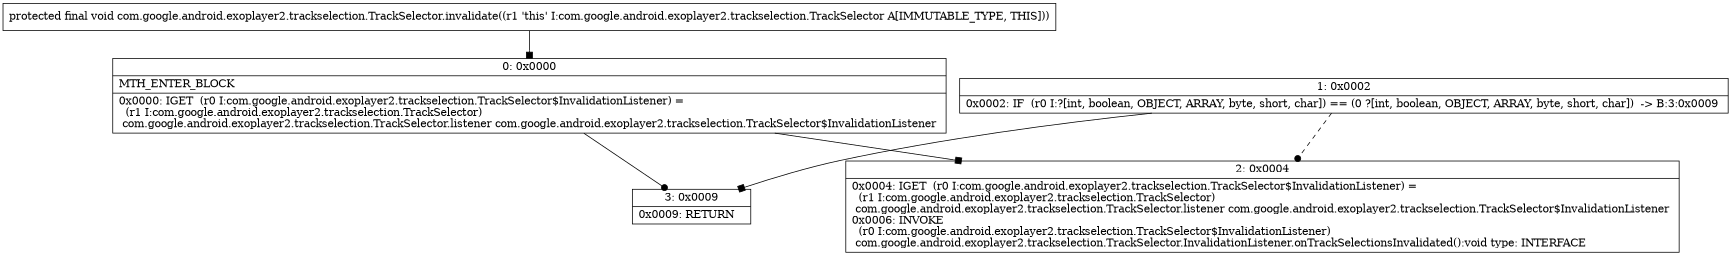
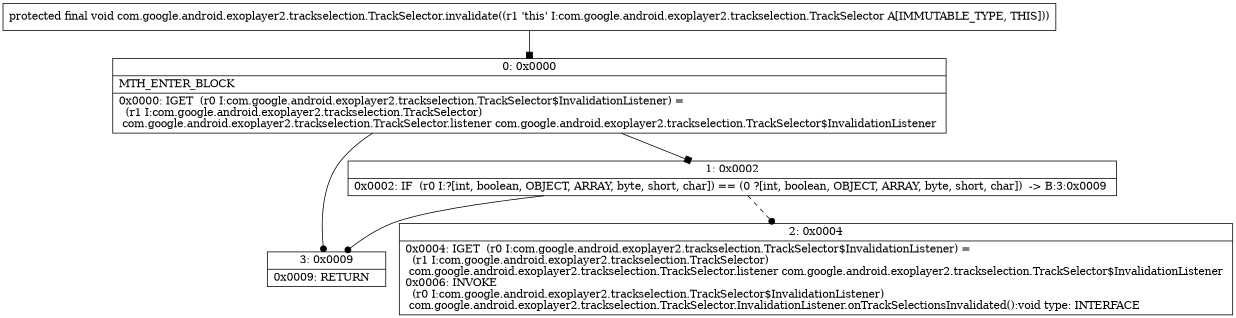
  digraph {
    fontname="DejaVu Serif"
    node [fontname="DejaVu Serif" shape=record]
    edge [arrowhead=box fontname="DejaVu Serif"]
    n1 [label="{0\:\ 0x0000|MTH_ENTER_BLOCK\l|0x0000: IGET  (r0 I:com.google.android.exoplayer2.trackselection.TrackSelector$InvalidationListener) = \l  (r1 I:com.google.android.exoplayer2.trackselection.TrackSelector)\l com.google.android.exoplayer2.trackselection.TrackSelector.listener com.google.android.exoplayer2.trackselection.TrackSelector$InvalidationListener \l}"]
    n2 [label="{1\:\ 0x0002|0x0002: IF  (r0 I:?[int, boolean, OBJECT, ARRAY, byte, short, char]) == (0 ?[int, boolean, OBJECT, ARRAY, byte, short, char])  \-\> B:3:0x0009 \l}"]
    n3 [label="{3\:\ 0x0009|0x0009: RETURN   \l}"]
    n4 [label="{2\:\ 0x0004|0x0004: IGET  (r0 I:com.google.android.exoplayer2.trackselection.TrackSelector$InvalidationListener) = \l  (r1 I:com.google.android.exoplayer2.trackselection.TrackSelector)\l com.google.android.exoplayer2.trackselection.TrackSelector.listener com.google.android.exoplayer2.trackselection.TrackSelector$InvalidationListener \l0x0006: INVOKE  \l  (r0 I:com.google.android.exoplayer2.trackselection.TrackSelector$InvalidationListener)\l com.google.android.exoplayer2.trackselection.TrackSelector.InvalidationListener.onTrackSelectionsInvalidated():void type: INTERFACE \l}"]
    n5 [label="{protected final void com.google.android.exoplayer2.trackselection.TrackSelector.invalidate((r1 'this' I:com.google.android.exoplayer2.trackselection.TrackSelector A[IMMUTABLE_TYPE, THIS])) }"]
-   n1 -> n4
+   n1 -> n2
    n1 -> n3 [arrowhead=dot]
-   n2 -> n3
+   n2 -> n3 [arrowhead=dot]
    n2 -> n4 [arrowhead=dot style=dashed]
    n5 -> n1
  }
